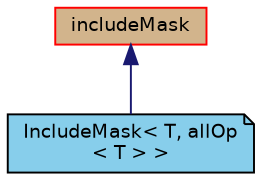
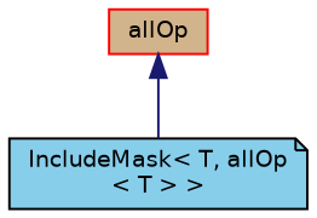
  digraph {
    node [fontname=Helvetica fontsize=10 style=filled]
    n1 [color=black fillcolor=skyblue fontcolor=black height=0.2 label="IncludeMask\< T, allOp\l\< T \> \>" shape=note width=0.4]
-   n2 [color=red fillcolor=tan height=0.2 label=includeMask shape=box width=0.4]
+   n2 [color=red fillcolor=tan height=0.2 label=allOp shape=box width=0.4]
    n2 -> n1 [color=midnightblue dir=back fontname=Helvetica fontsize=10 labelfontname=Helvetica labelfontsize=10 style=solid]
  }
